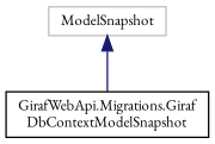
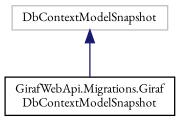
  digraph {
    rankdir=TB
    fontname="EB Garamond"
    node [fillcolor=white fontname="EB Garamond" fontsize=10 shape=record style=filled]
-   n1 [color=grey75 height=0.2 label=ModelSnapshot width=0.4]
+   n1 [color=grey75 height=0.2 label=DbContextModelSnapshot width=0.4]
    n2 [color=black height=0.2 label="GirafWebApi.Migrations.Giraf\lDbContextModelSnapshot" width=0.4]
    n1 -> n2 [color=midnightblue dir=back fontname="EB Garamond" fontsize=10 labelfontname=Helvetica labelfontsize=10 style=solid]
  }
